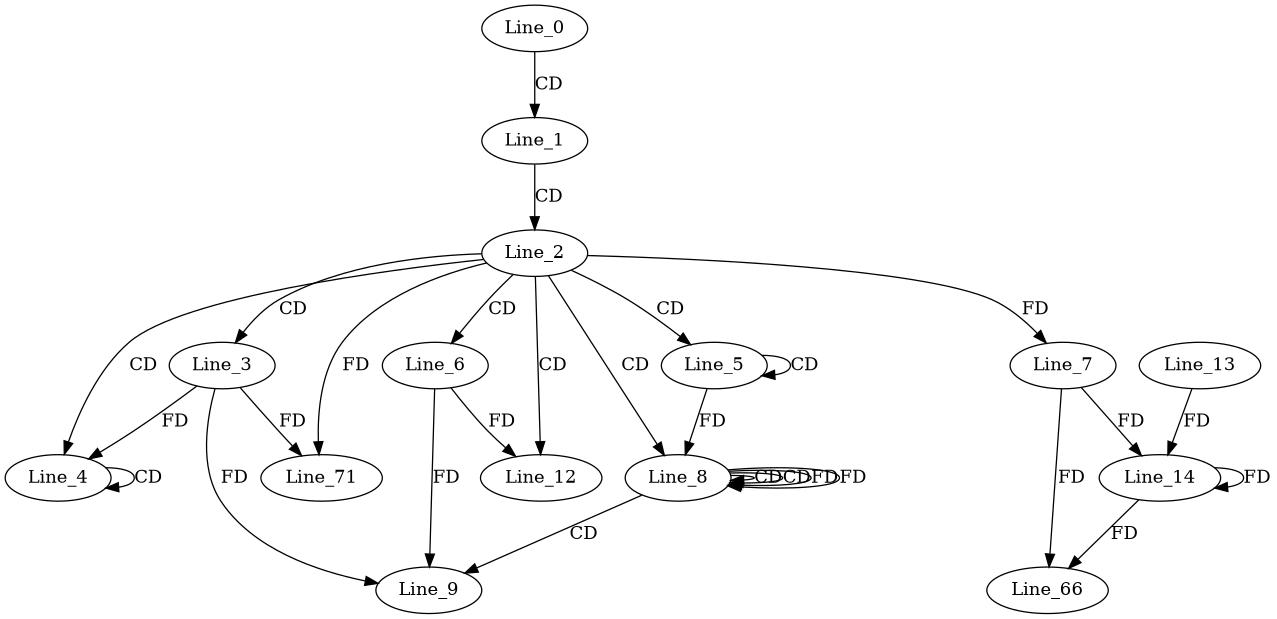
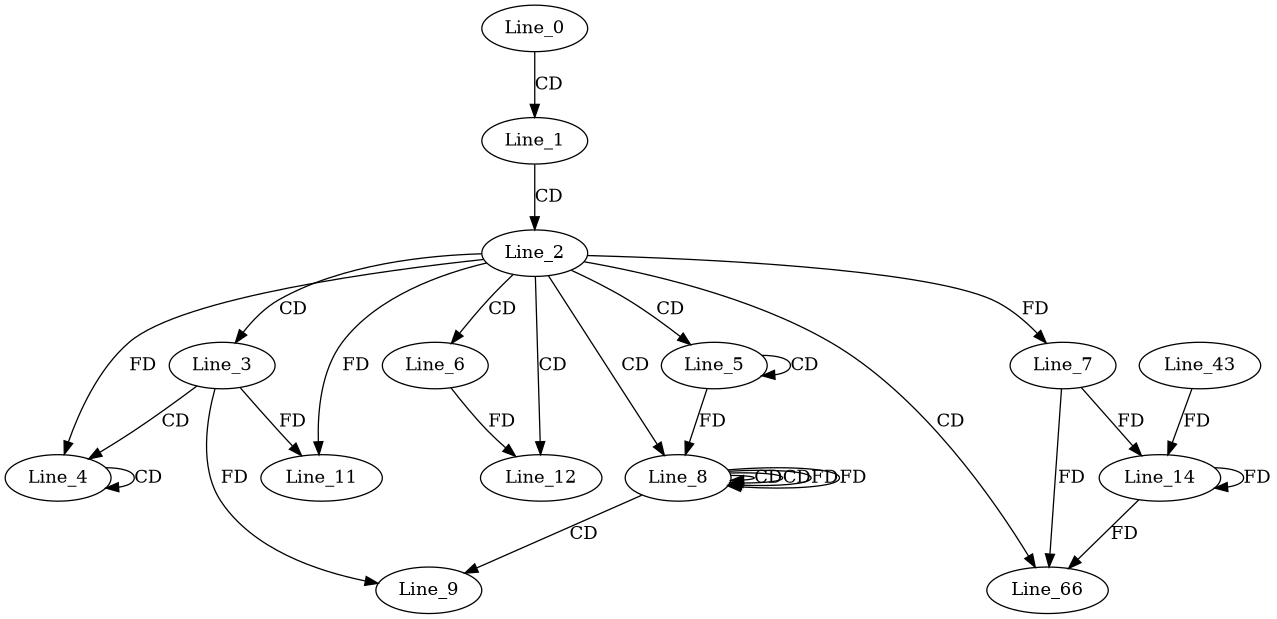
  digraph {
    fontname="DejaVu Serif"
    node [fontname="DejaVu Serif"]
    edge [fontname="DejaVu Serif"]
    Line_0
    Line_1
    Line_2
    Line_3
    Line_4
    Line_5
    Line_6
    Line_7
    Line_8
-   Line_11 [label=Line_71]
+   Line_11
    Line_12
    n12 [label=Line_66]
    Line_9
    Line_14
-   Line_13
+   Line_13 [label=Line_43]
    Line_0 -> Line_1 [label=CD]
    Line_1 -> Line_2 [label=CD]
    Line_2 -> Line_3 [label=CD]
-   Line_2 -> Line_4 [label=CD]
+   Line_2 -> Line_4 [label=FD]
    Line_2 -> Line_5 [label=CD]
    Line_2 -> Line_6 [label=CD]
    Line_2 -> Line_7 [label=FD]
    Line_2 -> Line_8 [label=CD]
    Line_2 -> Line_11 [label=FD]
    Line_2 -> Line_12 [label=CD]
-   Line_3 -> Line_4 [label=FD]
+   Line_2 -> n12 [label=CD]
+   Line_3 -> Line_4 [label=CD]
    Line_3 -> Line_11 [label=FD]
    Line_3 -> Line_9 [label=FD]
    Line_4 -> Line_4 [label=CD]
    Line_5 -> Line_5 [label=CD]
    Line_5 -> Line_8 [label=FD]
    Line_6 -> Line_12 [label=FD]
-   Line_6 -> Line_9 [label=FD]
    Line_7 -> n12 [label=FD]
    Line_7 -> Line_14 [label=FD]
    Line_8 -> Line_8 [label=CD]
    Line_8 -> Line_8 [label=CD]
    Line_8 -> Line_8 [label=FD]
    Line_8 -> Line_8 [label=FD]
    Line_8 -> Line_9 [label=CD]
    Line_14 -> n12 [label=FD]
    Line_14 -> Line_14 [label=FD]
    Line_13 -> Line_14 [label=FD]
  }
